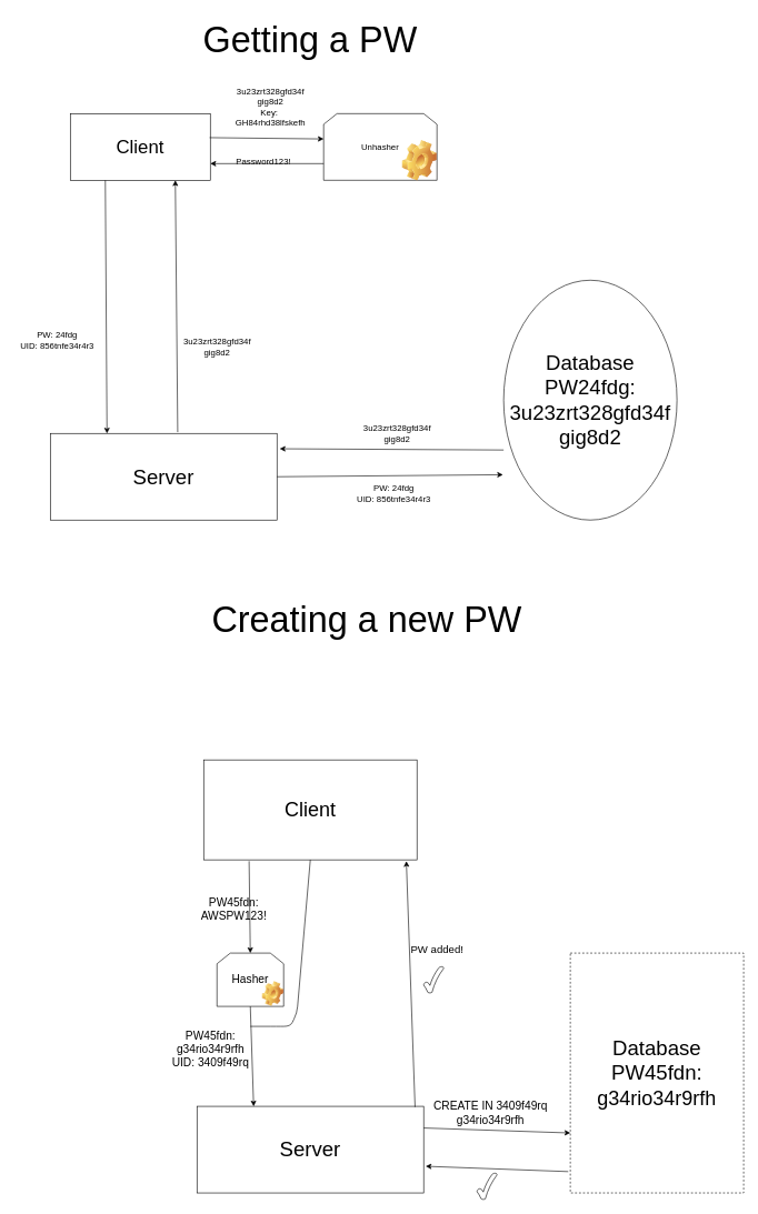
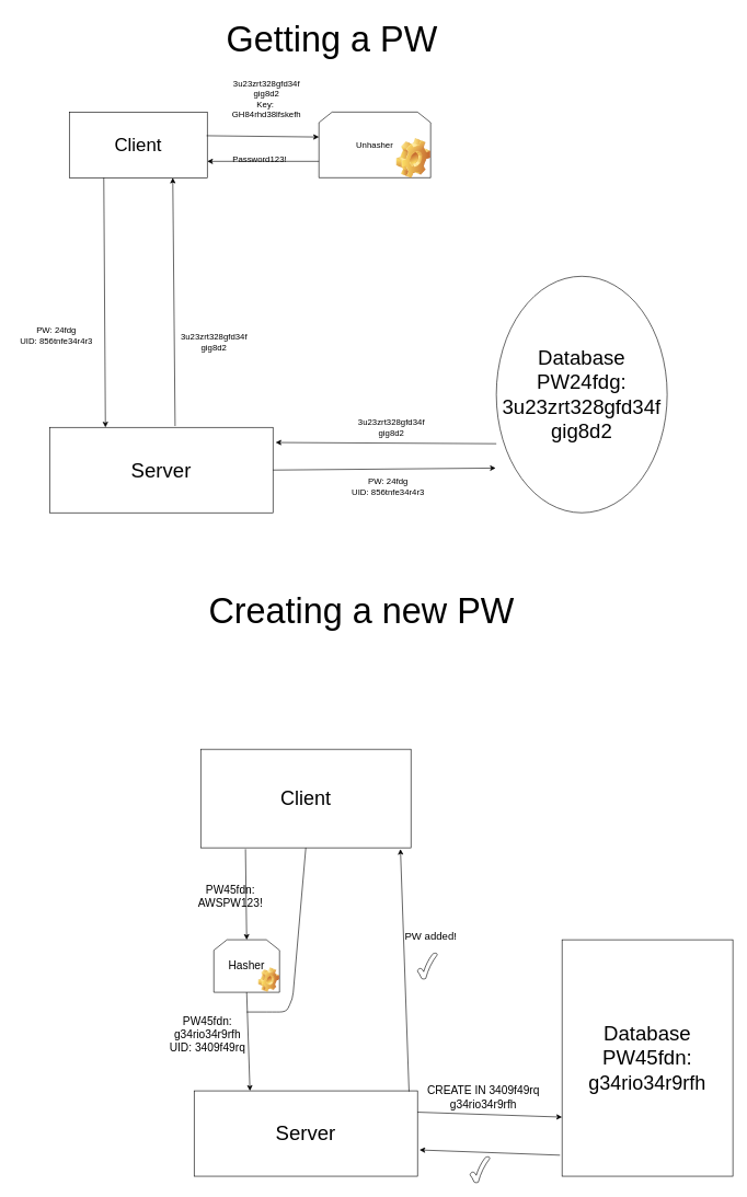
  <mxCell id="0" />
  <mxCell id="1" parent="0" />
  <mxCell id="2" value="&lt;font style=&quot;font-size: 28px;&quot;&gt;Client&lt;/font&gt;" style="rounded=0;whiteSpace=wrap;html=1;" vertex="1" parent="1"><mxGeometry x="105" y="170" width="210" height="100" as="geometry" /></mxCell>
  <mxCell id="3" value="Server" style="rounded=0;whiteSpace=wrap;html=1;fontStyle=0;fillColor=default;fontSize=31;" vertex="1" parent="1"><mxGeometry x="75" y="650" width="340" height="130" as="geometry" /></mxCell>
  <mxCell id="4" value="&lt;div style=&quot;&quot;&gt;&lt;span style=&quot;background-color: initial;&quot;&gt;Database&lt;/span&gt;&lt;/div&gt;&lt;div style=&quot;&quot;&gt;&lt;span style=&quot;background-color: initial;&quot;&gt;PW24fdg: 3u23zrt328gfd34f&lt;/span&gt;&lt;/div&gt;&lt;div style=&quot;&quot;&gt;&lt;span style=&quot;background-color: initial;&quot;&gt;gig8d2&lt;/span&gt;&lt;/div&gt;" style="ellipse;whiteSpace=wrap;html=1;fontSize=31;fillColor=default;align=center;" vertex="1" parent="1"><mxGeometry x="755" y="420" width="260" height="360" as="geometry" /></mxCell>
  <mxCell id="5" value="PW: 24fdg&lt;br&gt;UID: 856tnfe34r4r3" style="text;html=1;align=center;verticalAlign=middle;resizable=0;points=[];autosize=1;strokeColor=none;fillColor=none;fontSize=13;" vertex="1" parent="1"><mxGeometry x="20" y="490" width="130" height="40" as="geometry" /></mxCell>
  <mxCell id="6" value="" style="endArrow=classic;html=1;fontSize=13;exitX=0.25;exitY=1;exitDx=0;exitDy=0;entryX=0.25;entryY=0;entryDx=0;entryDy=0;" edge="1" parent="1" source="2" target="3"><mxGeometry width="50" height="50" relative="1" as="geometry"><mxPoint x="125" y="560" as="sourcePoint" /><mxPoint x="175" y="510" as="targetPoint" /></mxGeometry></mxCell>
  <mxCell id="7" value="" style="endArrow=classic;html=1;fontSize=13;exitX=1;exitY=0.5;exitDx=0;exitDy=0;entryX=-0.004;entryY=0.811;entryDx=0;entryDy=0;entryPerimeter=0;" edge="1" parent="1" source="3" target="4"><mxGeometry width="50" height="50" relative="1" as="geometry"><mxPoint x="125" y="560" as="sourcePoint" /><mxPoint x="175" y="510" as="targetPoint" /></mxGeometry></mxCell>
  <mxCell id="8" value="PW: 24fdg&lt;br&gt;UID: 856tnfe34r4r3" style="text;html=1;align=center;verticalAlign=middle;resizable=0;points=[];autosize=1;strokeColor=none;fillColor=none;fontSize=13;" vertex="1" parent="1"><mxGeometry x="525" y="720" width="130" height="40" as="geometry" /></mxCell>
  <mxCell id="9" value="" style="endArrow=classic;html=1;fontSize=13;exitX=0;exitY=0.708;exitDx=0;exitDy=0;exitPerimeter=0;entryX=1.012;entryY=0.177;entryDx=0;entryDy=0;entryPerimeter=0;" edge="1" parent="1" source="4" target="3"><mxGeometry width="50" height="50" relative="1" as="geometry"><mxPoint x="215" y="570" as="sourcePoint" /><mxPoint x="265" y="520" as="targetPoint" /></mxGeometry></mxCell>
  <mxCell id="10" value="&lt;div style=&quot;font-size: 13px;&quot;&gt;&lt;span style=&quot;background-color: initial; font-size: 13px;&quot;&gt;3u23zrt328gfd34f&lt;/span&gt;&lt;/div&gt;&lt;div style=&quot;font-size: 13px;&quot;&gt;&lt;span style=&quot;background-color: initial; font-size: 13px;&quot;&gt;gig8d2&lt;/span&gt;&lt;/div&gt;" style="text;html=1;align=center;verticalAlign=middle;resizable=0;points=[];autosize=1;strokeColor=none;fillColor=none;fontSize=13;" vertex="1" parent="1"><mxGeometry x="535" y="630" width="120" height="40" as="geometry" /></mxCell>
  <mxCell id="11" value="&lt;div style=&quot;font-size: 13px;&quot;&gt;&lt;span style=&quot;background-color: initial; font-size: 13px;&quot;&gt;3u23zrt328gfd34f&lt;/span&gt;&lt;/div&gt;&lt;div style=&quot;font-size: 13px;&quot;&gt;&lt;span style=&quot;background-color: initial; font-size: 13px;&quot;&gt;gig8d2&lt;/span&gt;&lt;/div&gt;" style="text;html=1;align=center;verticalAlign=middle;resizable=0;points=[];autosize=1;strokeColor=none;fillColor=none;fontSize=13;" vertex="1" parent="1"><mxGeometry x="265" y="500" width="120" height="40" as="geometry" /></mxCell>
  <mxCell id="12" value="" style="endArrow=classic;html=1;fontSize=13;exitX=0.562;exitY=-0.015;exitDx=0;exitDy=0;exitPerimeter=0;entryX=0.75;entryY=1;entryDx=0;entryDy=0;" edge="1" parent="1" source="3" target="2"><mxGeometry width="50" height="50" relative="1" as="geometry"><mxPoint x="505" y="540" as="sourcePoint" /><mxPoint x="555" y="490" as="targetPoint" /></mxGeometry></mxCell>
  <mxCell id="13" value="Unhasher" style="shape=loopLimit;whiteSpace=wrap;html=1;fontSize=13;fillColor=default;" vertex="1" parent="1"><mxGeometry x="485" y="170" width="170" height="100" as="geometry" /></mxCell>
- <mxCell id="14" value="&lt;div style=&quot;font-size: 13px;&quot;&gt;&lt;span style=&quot;background-color: initial; font-size: 13px;&quot;&gt;3u23zrt328gfd34f&lt;/span&gt;&lt;/div&gt;&lt;div style=&quot;font-size: 13px;&quot;&gt;&lt;span style=&quot;background-color: initial; font-size: 13px;&quot;&gt;gig8d2&lt;/span&gt;&lt;/div&gt;&lt;div style=&quot;font-size: 13px;&quot;&gt;&lt;span style=&quot;background-color: initial; font-size: 13px;&quot;&gt;Key:&amp;nbsp;&lt;/span&gt;&lt;/div&gt;GH84rhd38lfskefh" style="text;html=1;align=center;verticalAlign=middle;resizable=0;points=[];autosize=1;strokeColor=none;fillColor=none;fontSize=13;" vertex="1" parent="1"><mxGeometry x="340" y="120" width="130" height="80" as="geometry" /></mxCell>
+ <mxCell id="14" value="&lt;div style=&quot;font-size: 13px;&quot;&gt;&lt;span style=&quot;background-color: initial; font-size: 13px;&quot;&gt;3u23zrt328gfd34f&lt;/span&gt;&lt;/div&gt;&lt;div style=&quot;font-size: 13px;&quot;&gt;&lt;span style=&quot;background-color: initial; font-size: 13px;&quot;&gt;gig8d2&lt;/span&gt;&lt;/div&gt;&lt;div style=&quot;font-size: 13px;&quot;&gt;&lt;span style=&quot;background-color: initial; font-size: 13px;&quot;&gt;Key:&amp;nbsp;&lt;/span&gt;&lt;/div&gt;GH84rhd38lfskefh" style="text;html=1;align=center;verticalAlign=middle;resizable=0;points=[];autosize=1;strokeColor=none;fillColor=none;fontSize=13;" vertex="1" parent="1"><mxGeometry x="340" y="110" width="130" height="80" as="geometry" /></mxCell>
  <mxCell id="15" value="" style="endArrow=classic;html=1;fontSize=13;exitX=0.995;exitY=0.36;exitDx=0;exitDy=0;exitPerimeter=0;entryX=0;entryY=0.38;entryDx=0;entryDy=0;entryPerimeter=0;" edge="1" parent="1" source="2" target="13"><mxGeometry width="50" height="50" relative="1" as="geometry"><mxPoint x="505" y="430" as="sourcePoint" /><mxPoint x="555" y="380" as="targetPoint" /></mxGeometry></mxCell>
  <mxCell id="16" value="" style="endArrow=classic;html=1;fontSize=13;exitX=0;exitY=0.75;exitDx=0;exitDy=0;entryX=1;entryY=0.75;entryDx=0;entryDy=0;" edge="1" parent="1" source="13" target="2"><mxGeometry width="50" height="50" relative="1" as="geometry"><mxPoint x="505" y="430" as="sourcePoint" /><mxPoint x="555" y="380" as="targetPoint" /></mxGeometry></mxCell>
  <mxCell id="17" value="" style="shape=image;html=1;verticalLabelPosition=bottom;verticalAlign=top;imageAspect=1;aspect=fixed;image=img/clipart/Gear_128x128.png;fontSize=13;fillColor=default;" vertex="1" parent="1"><mxGeometry x="603" y="210" width="52" height="61" as="geometry" /></mxCell>
  <mxCell id="18" value="Password123!" style="text;html=1;strokeColor=none;fillColor=none;align=center;verticalAlign=middle;whiteSpace=wrap;rounded=0;fontSize=13;" vertex="1" parent="1"><mxGeometry x="345" y="226" width="100" height="30" as="geometry" /></mxCell>
- <mxCell id="19" value="Getting a PW" style="text;html=1;strokeColor=none;fillColor=none;align=center;verticalAlign=middle;whiteSpace=wrap;rounded=0;fontSize=54;" vertex="1" parent="1"><mxGeometry x="255" y="20" width="420" height="80" as="geometry" /></mxCell>
+ <mxCell id="19" value="Getting a PW" style="text;html=1;strokeColor=none;fillColor=none;align=center;verticalAlign=middle;whiteSpace=wrap;rounded=0;fontSize=54;" vertex="1" parent="1"><mxGeometry x="295" y="20" width="420" height="80" as="geometry" /></mxCell>
  <mxCell id="20" value="Creating a new PW" style="text;html=1;strokeColor=none;fillColor=none;align=center;verticalAlign=middle;whiteSpace=wrap;rounded=0;fontSize=54;" vertex="1" parent="1"><mxGeometry x="295" y="875" width="510" height="110" as="geometry" /></mxCell>
  <mxCell id="21" value="Client" style="rounded=0;whiteSpace=wrap;html=1;fontSize=30;fillColor=default;" vertex="1" parent="1"><mxGeometry x="305" y="1140" width="320" height="150" as="geometry" /></mxCell>
- <mxCell id="22" value="&lt;div style=&quot;&quot;&gt;&lt;span style=&quot;background-color: initial;&quot;&gt;Database&lt;/span&gt;&lt;/div&gt;&lt;div style=&quot;&quot;&gt;&lt;span style=&quot;background-color: initial;&quot;&gt;PW45fdn:&lt;/span&gt;&lt;/div&gt;&lt;div style=&quot;&quot;&gt;&lt;font style=&quot;font-size: 30px;&quot;&gt;g34rio34r9rfh&lt;/font&gt;&lt;br&gt;&lt;/div&gt;" style="rounded=0;whiteSpace=wrap;html=1;fontSize=31;fillColor=default;align=center;dashed=1;" vertex="1" parent="1"><mxGeometry x="855" y="1430" width="260" height="360" as="geometry" /></mxCell>
+ <mxCell id="22" value="&lt;div style=&quot;&quot;&gt;&lt;span style=&quot;background-color: initial;&quot;&gt;Database&lt;/span&gt;&lt;/div&gt;&lt;div style=&quot;&quot;&gt;&lt;span style=&quot;background-color: initial;&quot;&gt;PW45fdn:&lt;/span&gt;&lt;/div&gt;&lt;div style=&quot;&quot;&gt;&lt;font style=&quot;font-size: 30px;&quot;&gt;g34rio34r9rfh&lt;/font&gt;&lt;br&gt;&lt;/div&gt;" style="rounded=0;whiteSpace=wrap;html=1;fontSize=31;fillColor=default;align=center;" vertex="1" parent="1"><mxGeometry x="855" y="1430" width="260" height="360" as="geometry" /></mxCell>
  <mxCell id="23" value="Server" style="rounded=0;whiteSpace=wrap;html=1;fontStyle=0;fillColor=default;fontSize=31;" vertex="1" parent="1"><mxGeometry x="295" y="1660" width="340" height="130" as="geometry" /></mxCell>
  <mxCell id="24" value="" style="endArrow=classic;html=1;fontSize=30;entryX=0.25;entryY=0;entryDx=0;entryDy=0;exitX=0.5;exitY=1;exitDx=0;exitDy=0;" edge="1" parent="1" source="25" target="23"><mxGeometry width="50" height="50" relative="1" as="geometry"><mxPoint x="395" y="1490" as="sourcePoint" /><mxPoint x="555" y="1440" as="targetPoint" /></mxGeometry></mxCell>
  <mxCell id="25" value="Hasher" style="shape=loopLimit;whiteSpace=wrap;html=1;fontSize=17;fillColor=default;" vertex="1" parent="1"><mxGeometry x="325" y="1430" width="100" height="80" as="geometry" /></mxCell>
  <mxCell id="26" value="" style="endArrow=classic;html=1;fontSize=17;exitX=0.213;exitY=1.013;exitDx=0;exitDy=0;exitPerimeter=0;entryX=0.5;entryY=0;entryDx=0;entryDy=0;" edge="1" parent="1" source="21" target="25"><mxGeometry width="50" height="50" relative="1" as="geometry"><mxPoint x="505" y="1490" as="sourcePoint" /><mxPoint x="555" y="1440" as="targetPoint" /></mxGeometry></mxCell>
  <mxCell id="27" value="PW45fdn:&lt;br&gt;AWSPW123!" style="text;html=1;align=center;verticalAlign=middle;resizable=0;points=[];autosize=1;strokeColor=none;fillColor=none;fontSize=17;" vertex="1" parent="1"><mxGeometry x="290" y="1340" width="120" height="50" as="geometry" /></mxCell>
  <mxCell id="28" value="PW45fdn:&lt;br&gt;g34rio34r9rfh&lt;br&gt;UID: 3409f49rq" style="text;html=1;align=center;verticalAlign=middle;resizable=0;points=[];autosize=1;strokeColor=none;fillColor=none;fontSize=17;" vertex="1" parent="1"><mxGeometry x="245" y="1540" width="140" height="70" as="geometry" /></mxCell>
  <mxCell id="29" value="" style="endArrow=classic;html=1;fontSize=17;exitX=1;exitY=0.25;exitDx=0;exitDy=0;entryX=0;entryY=0.75;entryDx=0;entryDy=0;" edge="1" parent="1" source="23" target="22"><mxGeometry width="50" height="50" relative="1" as="geometry"><mxPoint x="505" y="1470" as="sourcePoint" /><mxPoint x="555" y="1420" as="targetPoint" /></mxGeometry></mxCell>
  <mxCell id="30" value="CREATE IN 3409f49rq&lt;br&gt;g34rio34r9rfh" style="edgeLabel;html=1;align=center;verticalAlign=middle;resizable=0;points=[];fontSize=17;labelBackgroundColor=none;" vertex="1" connectable="0" parent="29"><mxGeometry x="-0.809" relative="1" as="geometry"><mxPoint x="79" y="-23" as="offset" /></mxGeometry></mxCell>
  <mxCell id="31" value="" style="endArrow=none;html=1;fontSize=17;exitX=0.5;exitY=1;exitDx=0;exitDy=0;" edge="1" parent="1" source="21"><mxGeometry width="50" height="50" relative="1" as="geometry"><mxPoint x="505" y="1470" as="sourcePoint" /><mxPoint x="375" y="1540" as="targetPoint" /><Array as="points"><mxPoint x="445" y="1520" /><mxPoint x="435" y="1540" /><mxPoint x="415" y="1540" /></Array></mxGeometry></mxCell>
  <mxCell id="32" value="" style="endArrow=classic;html=1;fontSize=30;exitX=-0.012;exitY=0.911;exitDx=0;exitDy=0;exitPerimeter=0;entryX=1.009;entryY=0.692;entryDx=0;entryDy=0;entryPerimeter=0;" edge="1" parent="1" source="22" target="23"><mxGeometry width="50" height="50" relative="1" as="geometry"><mxPoint x="505" y="1650" as="sourcePoint" /><mxPoint x="555" y="1600" as="targetPoint" /></mxGeometry></mxCell>
  <mxCell id="33" value="" style="verticalLabelPosition=bottom;verticalAlign=top;html=1;shape=mxgraph.basic.tick;labelBackgroundColor=none;fontSize=30;fillColor=default;" vertex="1" parent="1"><mxGeometry x="715" y="1760" width="30" height="40" as="geometry" /></mxCell>
  <mxCell id="34" value="" style="endArrow=classic;html=1;fontSize=30;exitX=0.962;exitY=0.008;exitDx=0;exitDy=0;exitPerimeter=0;entryX=0.95;entryY=1.013;entryDx=0;entryDy=0;entryPerimeter=0;" edge="1" parent="1" source="23" target="21"><mxGeometry width="50" height="50" relative="1" as="geometry"><mxPoint x="505" y="1450" as="sourcePoint" /><mxPoint x="555" y="1400" as="targetPoint" /></mxGeometry></mxCell>
  <mxCell id="35" value="PW added!" style="text;html=1;align=center;verticalAlign=middle;resizable=0;points=[];autosize=1;strokeColor=none;fillColor=none;fontSize=16;" vertex="1" parent="1"><mxGeometry x="605" y="1410" width="100" height="30" as="geometry" /></mxCell>
  <mxCell id="36" value="" style="verticalLabelPosition=bottom;verticalAlign=top;html=1;shape=mxgraph.basic.tick;labelBackgroundColor=none;fontSize=16;fillColor=default;" vertex="1" parent="1"><mxGeometry x="635" y="1450" width="30" height="40" as="geometry" /></mxCell>
  <mxCell id="37" value="" style="shape=image;html=1;verticalLabelPosition=bottom;verticalAlign=top;imageAspect=1;aspect=fixed;image=img/clipart/Gear_128x128.png;labelBackgroundColor=none;fontSize=16;fillColor=default;" vertex="1" parent="1"><mxGeometry x="393" y="1472.46" width="32" height="37.54" as="geometry" /></mxCell>
